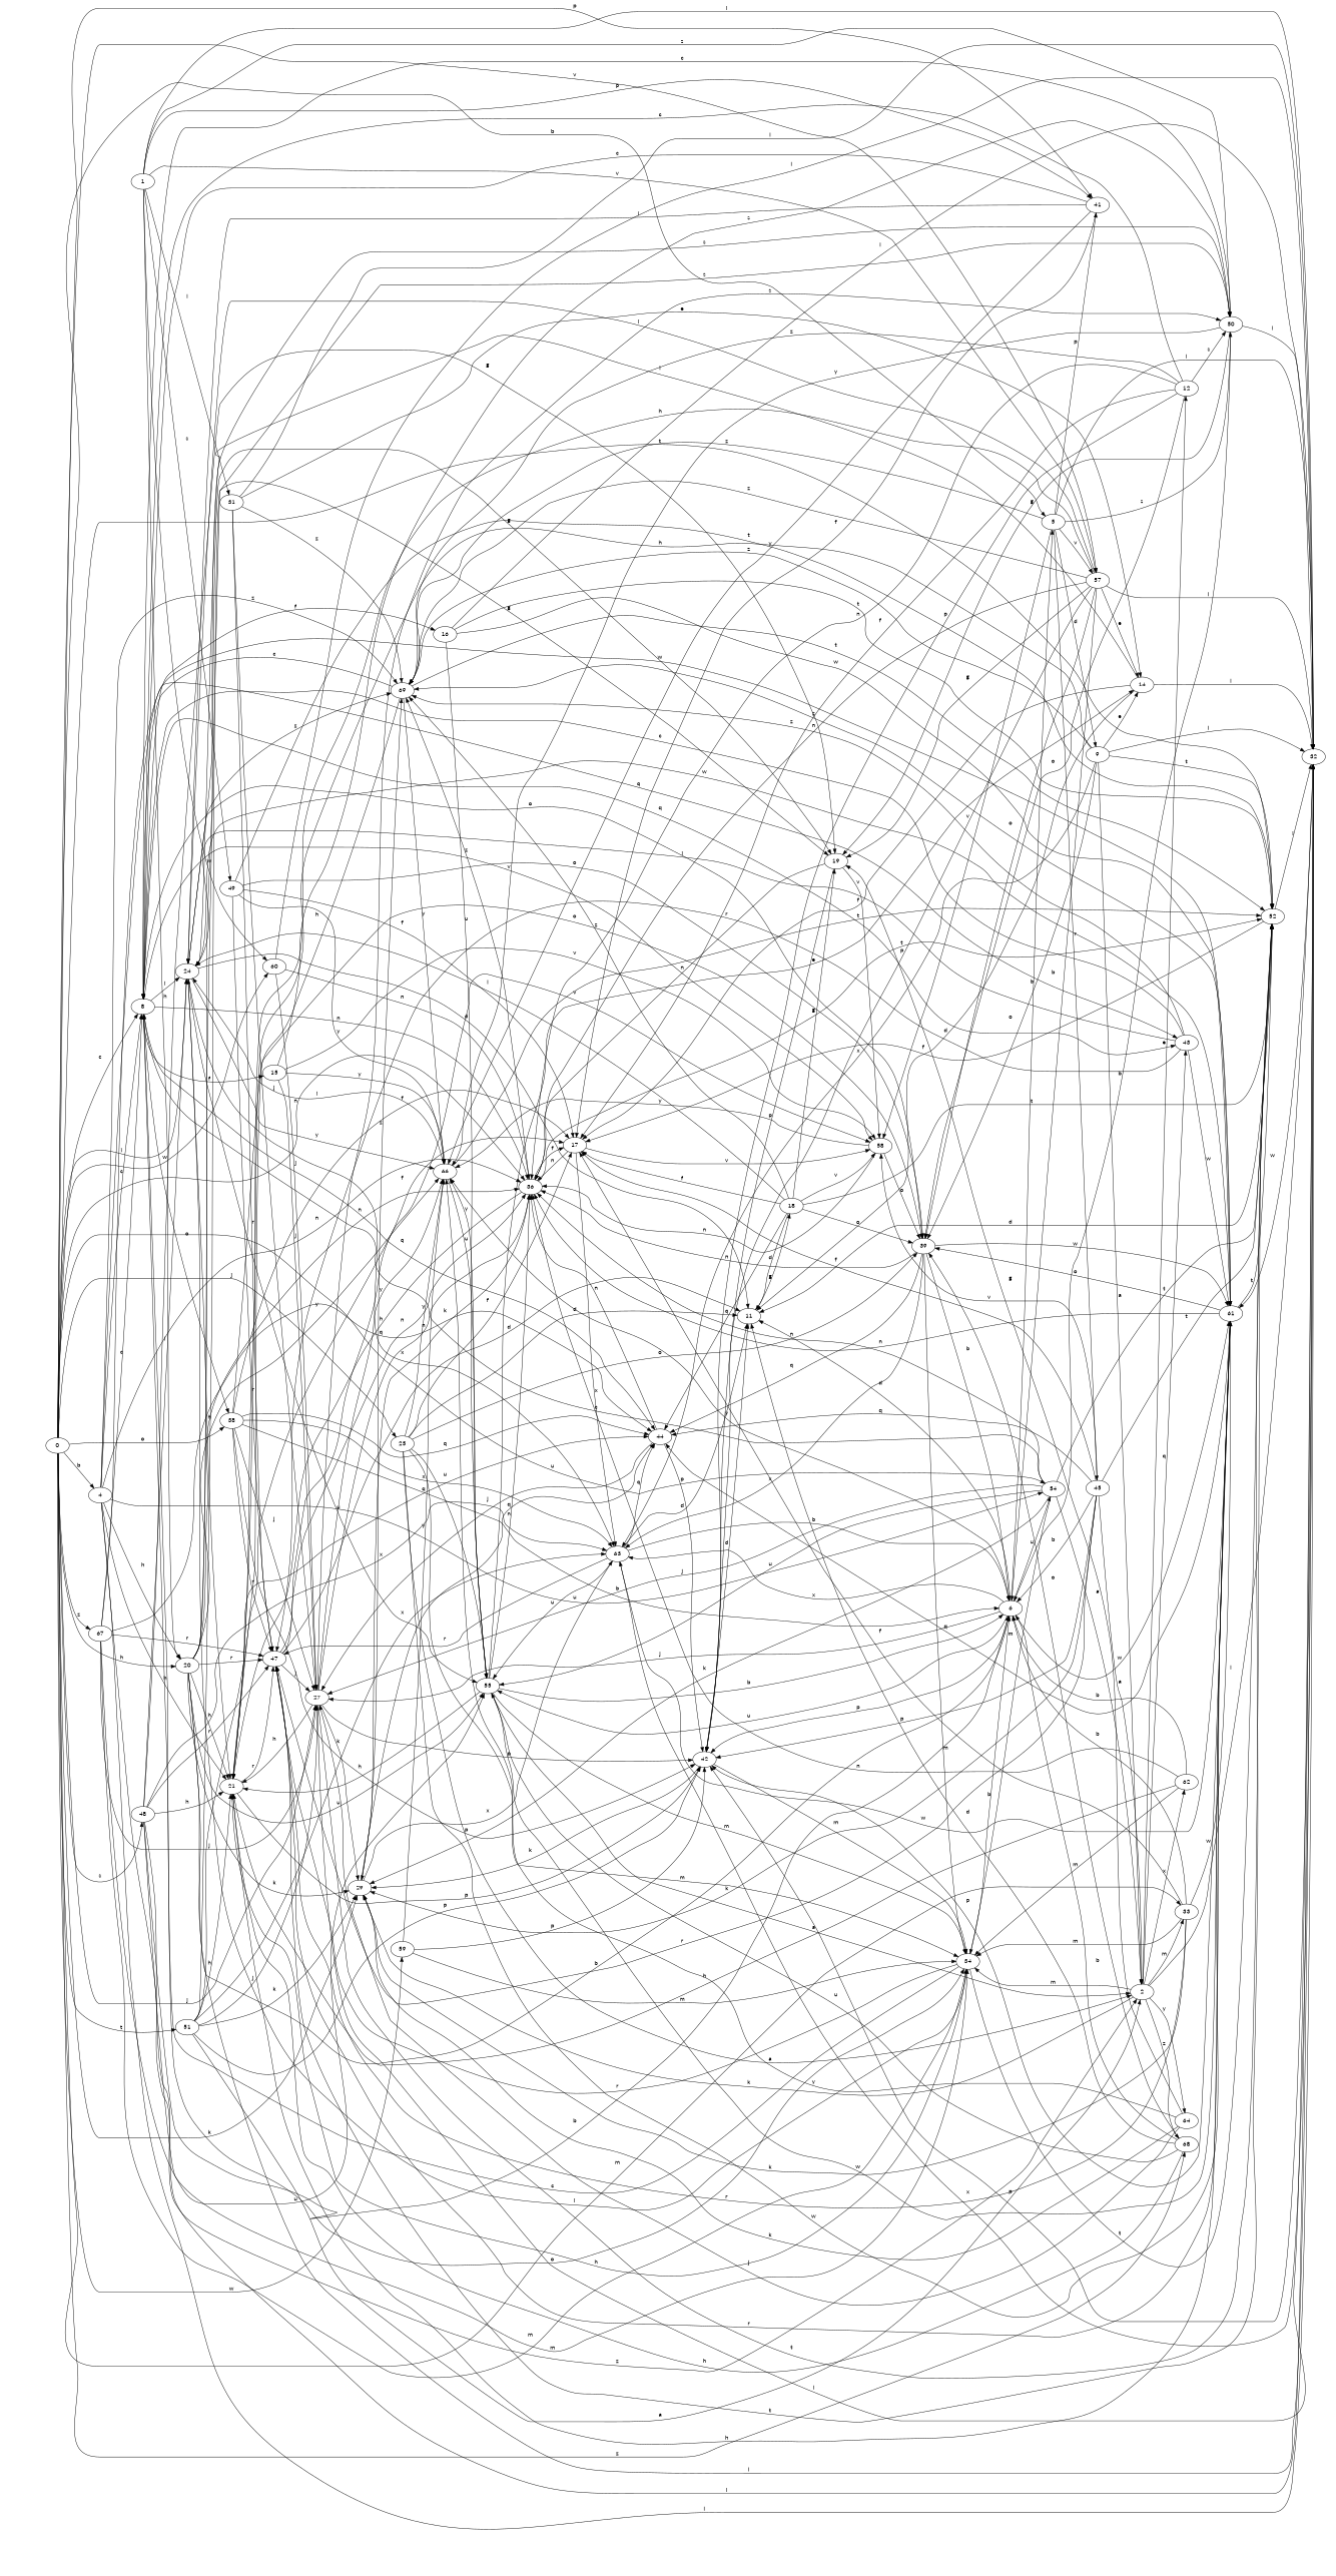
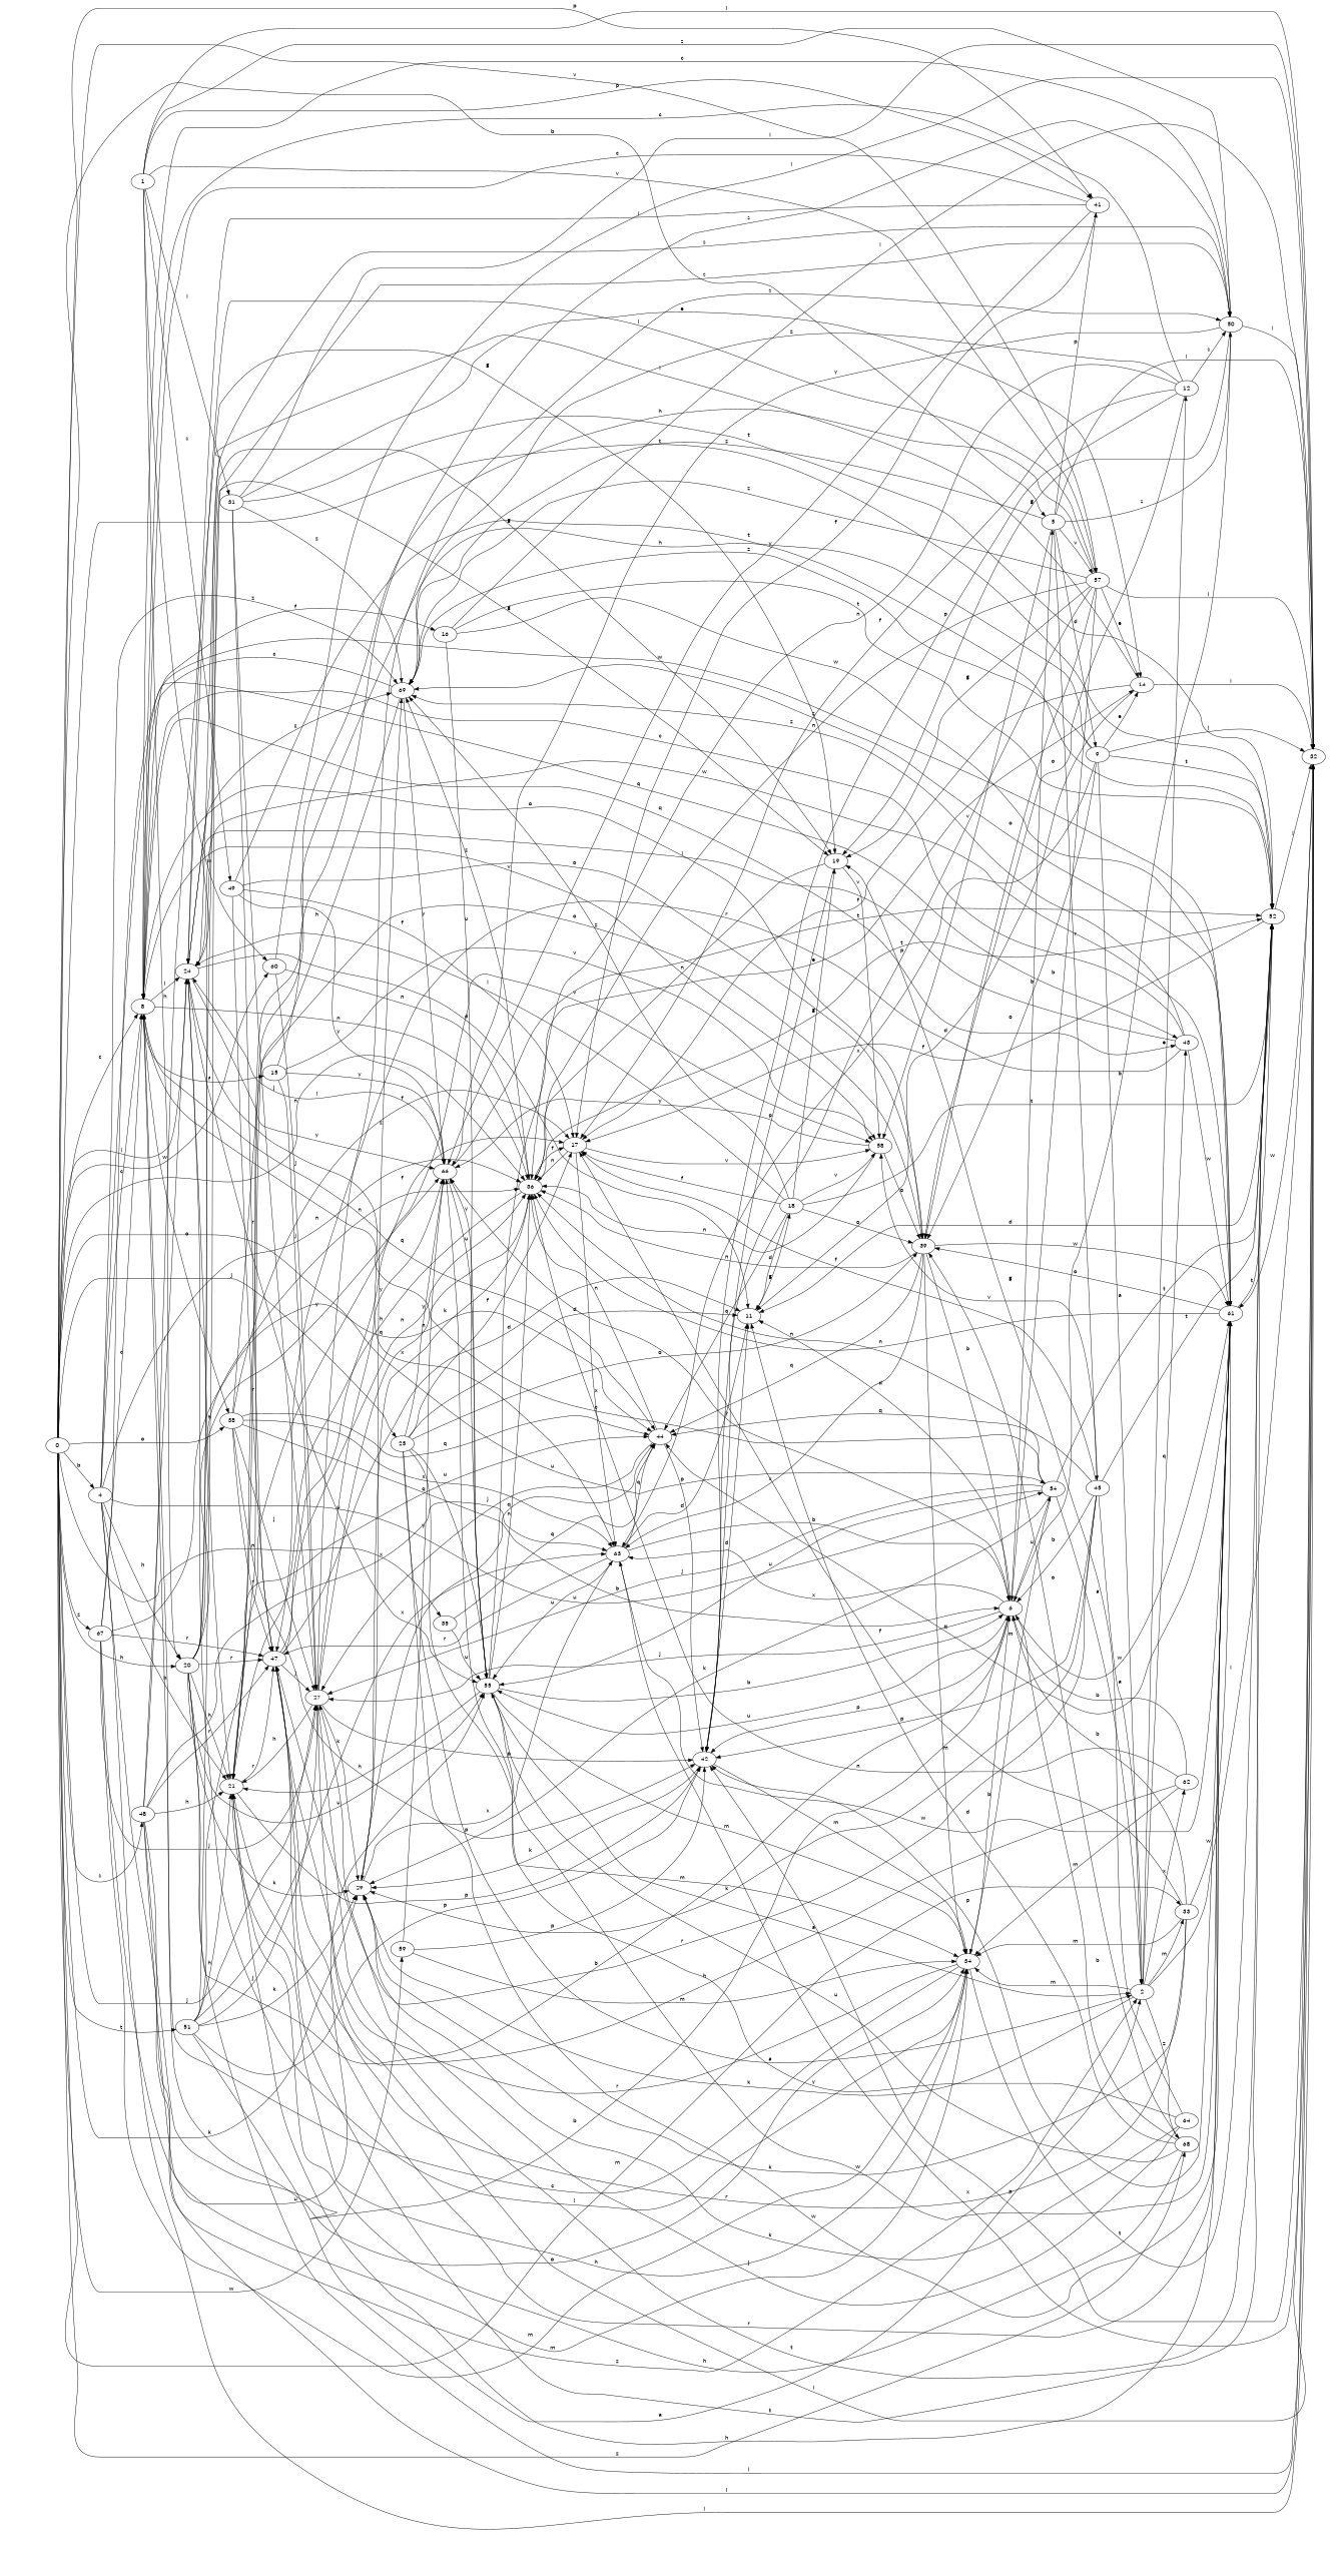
  strict digraph {
    fontname=Lato
    rankdir=LR
    node [fontname=Lato]
    edge [fontname=Lato]
    0
    4
    5
    8
    20
    24
    25
    27
    29
    33
+   35
    36
    38
    41
    48
    51
    52
    54
    57
    59
    60
    67
    68
    32
    2
    43
    21
    69
    50
    9
    45
    58
    34
    15
    16
    39
    44
    6
    55
    66
    19
    47
    11
    61
    63
    17
    42
    14
    1
    31
    49
    12
    62
    64
    18
    0 -> 4 [label=b]
    0 -> 5 [label=b]
    0 -> 8 [label=c]
    0 -> 20 [label=h]
    0 -> 24 [label=i]
    0 -> 25 [label=j]
    0 -> 27 [label=j]
    0 -> 29 [label=k]
    0 -> 33 [label=m]
+   0 -> 35 [label=n]
    0 -> 36 [label=n]
    0 -> 38 [label=o]
    0 -> 41 [label=p]
    0 -> 48 [label=s]
    0 -> 51 [label=t]
    0 -> 52 [label=t]
    0 -> 54 [label=u]
    0 -> 57 [label=v]
    0 -> 59 [label=w]
    0 -> 60 [label=w]
    0 -> 67 [label=z]
    0 -> 68 [label=z]
    4 -> 8 [label=c]
    4 -> 20 [label=h]
    4 -> 36 [label=n]
    4 -> 54 [label=u]
    4 -> 32 [label=l]
    4 -> 2 [label=z]
    4 -> 43 [label=q]
    4 -> 21 [label=h]
    4 -> 69 [label=z]
    5 -> 41 [label=p]
    5 -> 57 [label=v]
    5 -> 32 [label=l]
    5 -> 69 [label=z]
    5 -> 50 [label=s]
    5 -> 9 [label=d]
    5 -> 45 [label=r]
    5 -> 58 [label=v]
    8 -> 24 [label=i]
    8 -> 36 [label=n]
    8 -> 38 [label=o]
    8 -> 43 [label=q]
    8 -> 58 [label=v]
    8 -> 34 [label=o]
    8 -> 15 [label=f]
    8 -> 16 [label=f]
    8 -> 39 [label=o]
    8 -> 44 [label=q]
    20 -> 29 [label=k]
    20 -> 36 [label=n]
    20 -> 32 [label=l]
    20 -> 21 [label=h]
    20 -> 50 [label=s]
    20 -> 6 [label=b]
    20 -> 55 [label=u]
    20 -> 66 [label=y]
    20 -> 19 [label=g]
    20 -> 47 [label=r]
    24 -> 21 [label=h]
    24 -> 69 [label=z]
    24 -> 55 [label=u]
    24 -> 66 [label=y]
    24 -> 19 [label=g]
    24 -> 11 [label=d]
    24 -> 61 [label=w]
    24 -> 63 [label=x]
    25 -> 2 [label=a]
    25 -> 34 [label=m]
    25 -> 39 [label=o]
    25 -> 55 [label=u]
    25 -> 66 [label=y]
    25 -> 11 [label=d]
    25 -> 61 [label=w]
    25 -> 17 [label=f]
    27 -> 29 [label=k]
    27 -> 36 [label=n]
    27 -> 52 [label=t]
    27 -> 32 [label=l]
    27 -> 21 [label=h]
    27 -> 50 [label=s]
    27 -> 66 [label=y]
    27 -> 42 [label=p]
    29 -> 69 [label=z]
    29 -> 44 [label=q]
    29 -> 63 [label=x]
    33 -> 29 [label=k]
    33 -> 34 [label=m]
    33 -> 6 [label=b]
    33 -> 47 [label=r]
    33 -> 61 [label=w]
    33 -> 17 [label=f]
+   35 -> 44 [label=q]
+   35 -> 55 [label=u]
    36 -> 29 [label=k]
    36 -> 52 [label=t]
    36 -> 21 [label=h]
    36 -> 69 [label=z]
    36 -> 17 [label=f]
    38 -> 27 [label=j]
    38 -> 39 [label=o]
    38 -> 44 [label=q]
    38 -> 6 [label=b]
    38 -> 47 [label=r]
    38 -> 63 [label=x]
    38 -> 17 [label=f]
    38 -> 42 [label=p]
    41 -> 8 [label=c]
    41 -> 24 [label=i]
    41 -> 66 [label=y]
    41 -> 17 [label=f]
    48 -> 24 [label=i]
    48 -> 32 [label=l]
    48 -> 21 [label=h]
    48 -> 34 [label=m]
    48 -> 6 [label=b]
    48 -> 19 [label=g]
    48 -> 47 [label=r]
    48 -> 63 [label=x]
    51 -> 27 [label=j]
    51 -> 29 [label=k]
    51 -> 2 [label=a]
    51 -> 21 [label=h]
    51 -> 50 [label=s]
    51 -> 44 [label=q]
    51 -> 63 [label=x]
    51 -> 42 [label=p]
    52 -> 32 [label=l]
    52 -> 11 [label=d]
    52 -> 17 [label=f]
    54 -> 8 [label=c]
    54 -> 27 [label=j]
    54 -> 29 [label=k]
    54 -> 36 [label=n]
    54 -> 52 [label=t]
    54 -> 2 [label=a]
    54 -> 34 [label=m]
    54 -> 55 [label=u]
    57 -> 24 [label=i]
    57 -> 36 [label=n]
    57 -> 32 [label=l]
    57 -> 21 [label=h]
    57 -> 69 [label=z]
    57 -> 39 [label=o]
    57 -> 6 [label=b]
    57 -> 19 [label=g]
    57 -> 42 [label=p]
    57 -> 14 [label=e]
    59 -> 34 [label=m]
    59 -> 66 [label=y]
    59 -> 42 [label=p]
    60 -> 27 [label=j]
    60 -> 36 [label=n]
    60 -> 32 [label=l]
    67 -> 8 [label=c]
    67 -> 27 [label=j]
    67 -> 34 [label=m]
    67 -> 44 [label=q]
    67 -> 55 [label=u]
    67 -> 47 [label=r]
    67 -> 61 [label=w]
    68 -> 21 [label=h]
    68 -> 39 [label=o]
    68 -> 6 [label=b]
    68 -> 55 [label=u]
    68 -> 11 [label=d]
    32 -> 61 [label=w]
    32 -> 63 [label=x]
    32 -> 42 [label=p]
    2 -> 29 [label=k]
    2 -> 33 [label=m]
    2 -> 68 [label=z]
    2 -> 32 [label=l]
    2 -> 43 [label=q]
    2 -> 34 [label=m]
    2 -> 12 [label=e]
    2 -> 62 [label=x]
-   2 -> 64 [label=y]
    43 -> 8 [label=c]
    43 -> 24 [label=i]
    43 -> 69 [label=z]
    43 -> 47 [label=r]
    43 -> 61 [label=w]
    21 -> 47 [label=r]
    21 -> 17 [label=f]
    21 -> 42 [label=p]
    69 -> 8 [label=c]
    69 -> 21 [label=h]
    69 -> 66 [label=y]
    50 -> 8 [label=c]
    50 -> 32 [label=l]
    50 -> 6 [label=b]
    50 -> 66 [label=y]
    50 -> 19 [label=g]
    9 -> 52 [label=t]
    9 -> 32 [label=l]
    9 -> 2 [label=a]
    9 -> 21 [label=h]
    9 -> 69 [label=z]
    9 -> 39 [label=o]
    9 -> 63 [label=x]
    9 -> 14 [label=e]
    45 -> 29 [label=k]
    45 -> 52 [label=t]
    45 -> 2 [label=a]
    45 -> 58 [label=v]
    45 -> 44 [label=q]
    45 -> 6 [label=b]
    45 -> 47 [label=r]
    45 -> 17 [label=f]
    45 -> 42 [label=p]
    58 -> 36 [label=n]
    58 -> 39 [label=o]
    58 -> 66 [label=y]
    34 -> 8 [label=c]
    34 -> 24 [label=i]
    34 -> 52 [label=t]
    34 -> 21 [label=h]
    34 -> 6 [label=b]
    34 -> 47 [label=r]
    15 -> 27 [label=j]
    15 -> 50 [label=s]
    15 -> 58 [label=v]
    15 -> 66 [label=y]
    16 -> 52 [label=t]
    16 -> 32 [label=l]
    16 -> 55 [label=u]
    16 -> 61 [label=w]
    39 -> 36 [label=n]
    39 -> 34 [label=m]
    39 -> 44 [label=q]
    39 -> 6 [label=b]
    39 -> 61 [label=w]
    39 -> 63 [label=x]
    44 -> 27 [label=j]
    44 -> 36 [label=n]
    44 -> 42 [label=p]
    6 -> 5 [label=b]
    6 -> 27 [label=j]
    6 -> 54 [label=u]
    6 -> 55 [label=u]
    6 -> 66 [label=y]
    6 -> 11 [label=d]
    6 -> 61 [label=w]
    6 -> 63 [label=x]
    6 -> 42 [label=p]
    55 -> 36 [label=n]
    55 -> 2 [label=a]
    55 -> 21 [label=h]
    55 -> 34 [label=m]
    55 -> 6 [label=b]
    55 -> 66 [label=y]
    55 -> 61 [label=w]
    55 -> 14 [label=e]
    66 -> 24 [label=i]
    66 -> 52 [label=t]
    66 -> 55 [label=u]
    19 -> 36 [label=n]
    19 -> 58 [label=v]
    19 -> 42 [label=p]
    47 -> 27 [label=j]
    47 -> 36 [label=n]
    47 -> 52 [label=t]
    47 -> 58 [label=v]
    47 -> 11 [label=d]
    11 -> 18 [label=g]
    61 -> 36 [label=n]
    61 -> 52 [label=t]
    61 -> 21 [label=h]
    61 -> 69 [label=z]
    61 -> 39 [label=o]
    61 -> 44 [label=q]
    61 -> 47 [label=r]
    61 -> 42 [label=p]
    63 -> 44 [label=q]
    63 -> 6 [label=b]
    63 -> 55 [label=u]
    63 -> 47 [label=r]
    63 -> 11 [label=d]
    63 -> 61 [label=w]
    17 -> 36 [label=n]
    17 -> 58 [label=v]
    17 -> 63 [label=x]
    42 -> 29 [label=k]
    42 -> 34 [label=m]
    42 -> 11 [label=d]
    14 -> 24 [label=i]
    14 -> 32 [label=l]
    14 -> 11 [label=d]
    14 -> 17 [label=f]
    1 -> 20 [label=h]
    1 -> 41 [label=p]
    1 -> 57 [label=v]
    1 -> 60 [label=w]
    1 -> 32 [label=l]
    1 -> 50 [label=s]
    1 -> 31 [label=l]
    1 -> 49 [label=s]
    31 -> 27 [label=j]
-   69 -> 52 [label=t]
+   31 -> 52 [label=t]
    31 -> 32 [label=l]
    31 -> 69 [label=z]
    31 -> 47 [label=r]
    31 -> 14 [label=e]
    49 -> 52 [label=t]
    49 -> 39 [label=o]
    49 -> 66 [label=y]
    49 -> 47 [label=r]
    49 -> 17 [label=f]
    12 -> 8 [label=c]
    12 -> 36 [label=n]
    12 -> 69 [label=z]
    12 -> 50 [label=s]
    12 -> 39 [label=o]
    12 -> 17 [label=f]
    12 -> 42 [label=p]
    62 -> 36 [label=n]
    62 -> 21 [label=h]
    62 -> 34 [label=m]
    62 -> 6 [label=b]
    64 -> 27 [label=j]
    64 -> 29 [label=k]
    64 -> 66 [label=y]
    64 -> 19 [label=g]
    18 -> 24 [label=i]
    18 -> 52 [label=t]
    18 -> 69 [label=z]
    18 -> 58 [label=v]
    18 -> 39 [label=o]
    18 -> 44 [label=q]
    18 -> 19 [label=g]
    18 -> 11 [label=d]
    18 -> 17 [label=f]
  }
